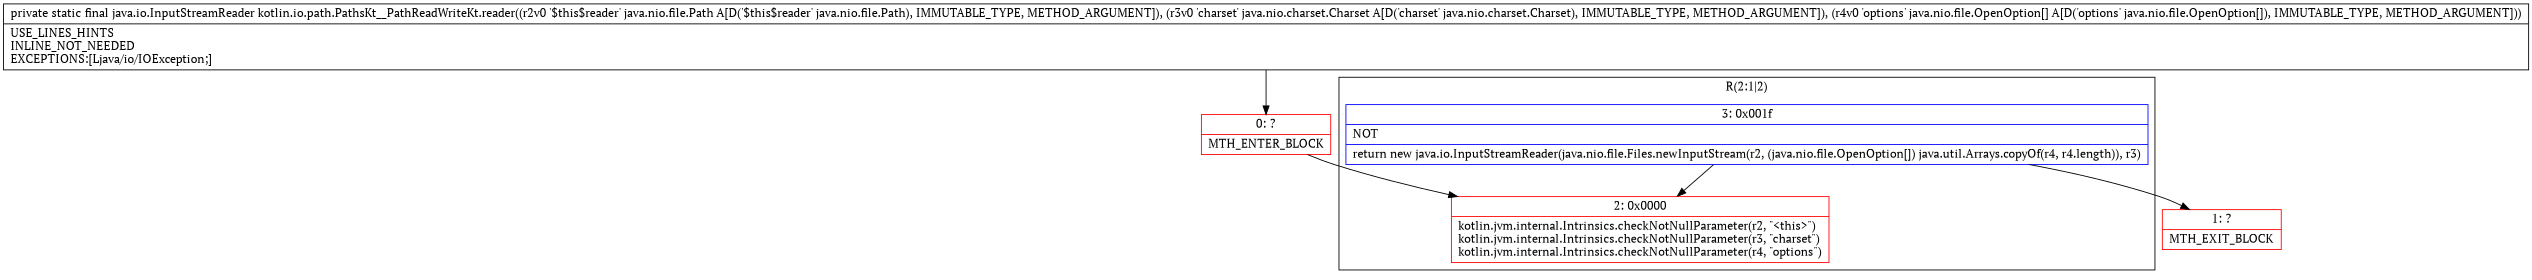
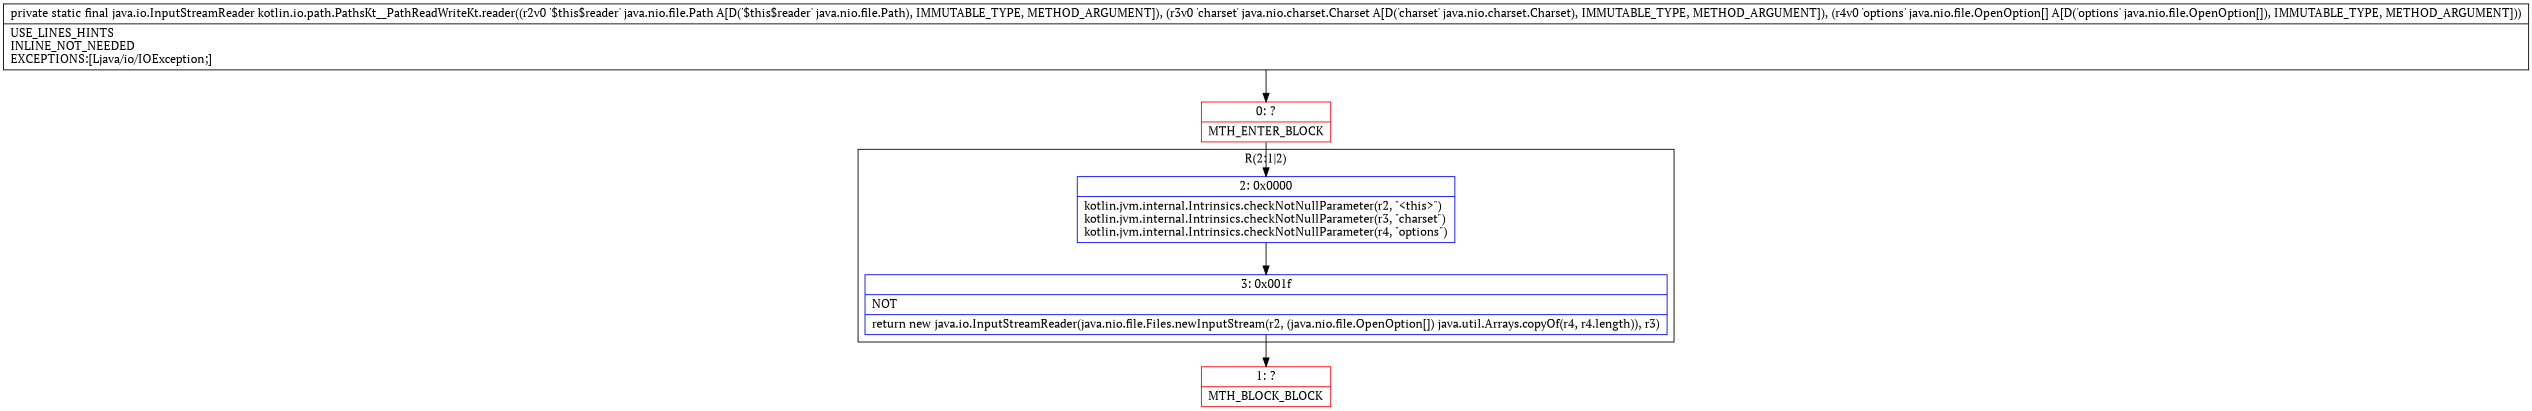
  digraph {
    fontname="PT Serif"
    node [color=blue fontname="PT Serif" shape=record]
    edge [fontname="PT Serif"]
-   n1 [color=red label="{2\:\ 0x0000|kotlin.jvm.internal.Intrinsics.checkNotNullParameter(r2, \"\<this\>\")\lkotlin.jvm.internal.Intrinsics.checkNotNullParameter(r3, \"charset\")\lkotlin.jvm.internal.Intrinsics.checkNotNullParameter(r4, \"options\")\l}"]
+   n1 [label="{2\:\ 0x0000|kotlin.jvm.internal.Intrinsics.checkNotNullParameter(r2, \"\<this\>\")\lkotlin.jvm.internal.Intrinsics.checkNotNullParameter(r3, \"charset\")\lkotlin.jvm.internal.Intrinsics.checkNotNullParameter(r4, \"options\")\l}"]
    n2 [label="{3\:\ 0x001f|NOT\l|return new java.io.InputStreamReader(java.nio.file.Files.newInputStream(r2, (java.nio.file.OpenOption[]) java.util.Arrays.copyOf(r4, r4.length)), r3)\l}"]
-   n3 [color=red label="{1\:\ ?|MTH_EXIT_BLOCK\l}"]
+   n3 [color=red label="{1\:\ ?|MTH_BLOCK_BLOCK\l}"]
    n4 [color=red label="{0\:\ ?|MTH_ENTER_BLOCK\l}"]
    n5 [label="{private static final java.io.InputStreamReader kotlin.io.path.PathsKt__PathReadWriteKt.reader((r2v0 '$this$reader' java.nio.file.Path A[D('$this$reader' java.nio.file.Path), IMMUTABLE_TYPE, METHOD_ARGUMENT]), (r3v0 'charset' java.nio.charset.Charset A[D('charset' java.nio.charset.Charset), IMMUTABLE_TYPE, METHOD_ARGUMENT]), (r4v0 'options' java.nio.file.OpenOption[] A[D('options' java.nio.file.OpenOption[]), IMMUTABLE_TYPE, METHOD_ARGUMENT]))  | USE_LINES_HINTS\lINLINE_NOT_NEEDED\lEXCEPTIONS:[Ljava\/io\/IOException;]\l}" color=""]
    subgraph cluster_1 {
      label="R(2:1|2)"
      n1
      n2
    }
-   n2 -> n1
+   n1 -> n2
    n2 -> n3
    n4 -> n1
    n5 -> n4
  }
